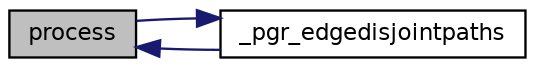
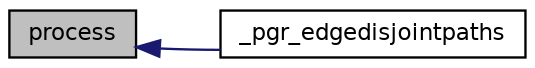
  digraph {
    rankdir=LR
    node [color=black fontname=Helvetica fontsize=10 shape=record style=filled]
    edge [color=midnightblue dir=back fontname=Helvetica fontsize=10 labelfontname=Helvetica labelfontsize=10 style=solid]
    n1 [fillcolor=grey75 fontcolor=black height=0.2 label=process width=0.4]
    n2 [fillcolor=white height=0.2 label=_pgr_edgedisjointpaths width=0.4]
    n1 -> n2
-   n2 -> n1
  }
